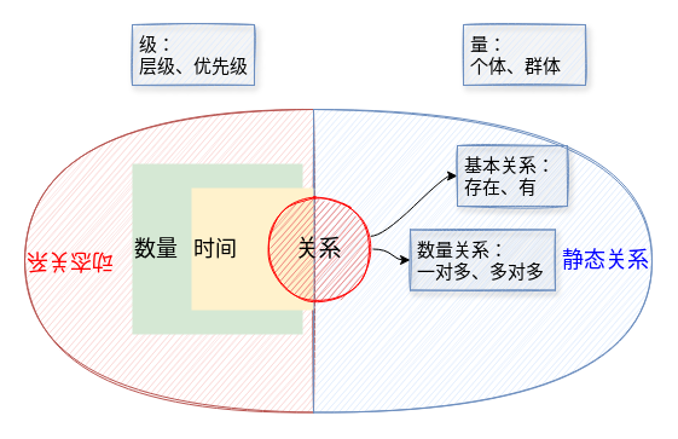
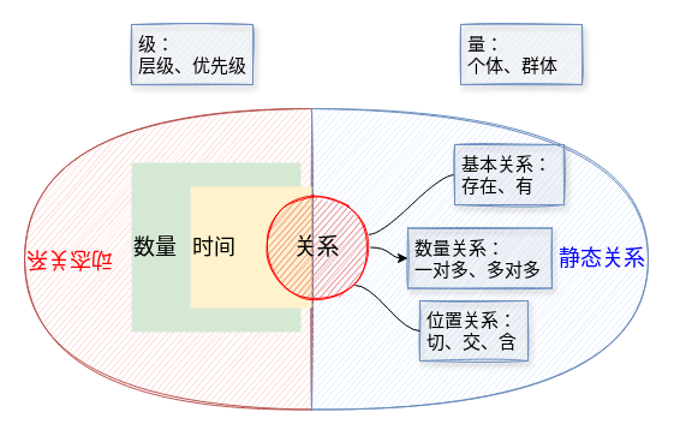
  <mxCell id="0" />
  <mxCell id="1" parent="0" />
  <mxCell id="2" value="&lt;font color=&quot;#ff0000&quot;&gt;动态关系&lt;/font&gt;" style="shape=or;whiteSpace=wrap;html=1;fontSize=18;fillColor=#f8cecc;rotation=-180;strokeColor=#b85450;align=right;sketch=1;transform: rotate(180deg);" vertex="1" parent="1"><mxGeometry x="20" y="90" width="239" height="250.5" as="geometry" /></mxCell>
  <mxCell id="3" value="&lt;font color=&quot;#0000ff&quot;&gt;静态关系&lt;/font&gt;" style="shape=or;whiteSpace=wrap;html=1;fontSize=18;fillColor=#dae8fc;strokeColor=#6c8ebf;align=right;sketch=1;" vertex="1" parent="1"><mxGeometry x="259" y="90" width="280" height="250.5" as="geometry" /></mxCell>
  <mxCell id="4" value="数量" style="whiteSpace=wrap;html=1;aspect=fixed;fontSize=18;fillColor=#d5e8d4;strokeColor=none;align=left;" vertex="1" parent="1"><mxGeometry x="109" y="135" width="141" height="141" as="geometry" /></mxCell>
  <mxCell id="5" value="&lt;font style=&quot;font-size: 18px;&quot;&gt;时间&lt;/font&gt;" style="whiteSpace=wrap;html=1;aspect=fixed;fillColor=#fff2cc;strokeColor=none;align=left;" vertex="1" parent="1"><mxGeometry x="158" y="155" width="101" height="101" as="geometry" /></mxCell>
  <mxCell id="6" value="&lt;font style=&quot;font-size: 19px;&quot;&gt;关系&lt;/font&gt;" style="ellipse;whiteSpace=wrap;html=1;aspect=fixed;fillColor=#EA6B66;strokeColor=#FF0000;sketch=1;fillStyle=auto;" parent="1" vertex="1"><mxGeometry x="219" y="161" width="89" height="89" as="geometry" /></mxCell>
  <mxCell id="7" value="级：&#10;层级、优先级" style="text;strokeColor=#6c8ebf;fillColor=#dae8fc;align=left;verticalAlign=middle;spacingLeft=4;spacingRight=4;overflow=hidden;rotatable=0;points=[[0,0.5],[1,0.5]];portConstraint=eastwest;fontSize=15;rounded=0;labelPosition=center;verticalLabelPosition=middle;whiteSpace=wrap;sketch=1;shadow=1;" parent="1" vertex="1"><mxGeometry x="109" y="20" width="101" height="50" as="geometry" /></mxCell>
- <mxCell id="8" value="" style="edgeStyle=entityRelationEdgeStyle;startArrow=none;endArrow=classic;segment=10;curved=1;rounded=0;fontSize=19;exitX=0.98;exitY=0.38;exitDx=0;exitDy=0;exitPerimeter=0;entryX=0;entryY=0.5;entryDx=0;entryDy=0;" parent="1" source="6" target="9" edge="1"><mxGeometry relative="1" as="geometry"><mxPoint x="328" y="260" as="sourcePoint" /><mxPoint x="358" y="200" as="targetPoint" /></mxGeometry></mxCell>
+ <mxCell id="8" value="" style="edgeStyle=entityRelationEdgeStyle;startArrow=none;endArrow=none;segment=10;curved=1;rounded=0;fontSize=19;exitX=0.98;exitY=0.38;exitDx=0;exitDy=0;exitPerimeter=0;entryX=0;entryY=0.5;entryDx=0;entryDy=0;" parent="1" source="6" target="9" edge="1"><mxGeometry relative="1" as="geometry"><mxPoint x="328" y="260" as="sourcePoint" /><mxPoint x="358" y="200" as="targetPoint" /></mxGeometry></mxCell>
  <mxCell id="9" value="基本关系：&#10;存在、有" style="text;strokeColor=#6c8ebf;fillColor=#dae8fc;align=left;verticalAlign=middle;spacingLeft=4;spacingRight=4;overflow=hidden;rotatable=0;points=[[0,0.5],[1,0.5]];portConstraint=eastwest;fontSize=15;rounded=0;labelPosition=center;verticalLabelPosition=middle;whiteSpace=wrap;sketch=1;shadow=1;" parent="1" vertex="1"><mxGeometry x="378" y="120" width="91" height="50" as="geometry" /></mxCell>
  <mxCell id="10" value="数量关系：&#10;一对多、多对多" style="text;strokeColor=#6c8ebf;fillColor=#dae8fc;align=left;verticalAlign=middle;spacingLeft=4;spacingRight=4;overflow=hidden;rotatable=0;points=[[0,0.5],[1,0.5]];portConstraint=eastwest;fontSize=15;rounded=0;labelPosition=center;verticalLabelPosition=middle;whiteSpace=wrap;sketch=1;shadow=1;glass=0;" parent="1" vertex="1"><mxGeometry x="339" y="189.5" width="120" height="50" as="geometry" /></mxCell>
  <mxCell id="11" value="" style="edgeStyle=entityRelationEdgeStyle;startArrow=none;endArrow=classic;segment=10;curved=1;rounded=0;fontSize=19;exitX=1;exitY=0.5;exitDx=0;exitDy=0;entryX=0;entryY=0.5;entryDx=0;entryDy=0;" parent="1" source="6" edge="1" target="10"><mxGeometry relative="1" as="geometry"><mxPoint x="308" y="240" as="sourcePoint" /><mxPoint x="348" y="300" as="targetPoint" /></mxGeometry></mxCell>
+ <mxCell id="12" value="位置关系：&#10;切、交、含" style="text;strokeColor=#6c8ebf;fillColor=#dae8fc;align=left;verticalAlign=middle;spacingLeft=4;spacingRight=4;overflow=hidden;rotatable=0;points=[[0,0.5],[1,0.5]];portConstraint=eastwest;fontSize=15;rounded=0;labelPosition=center;verticalLabelPosition=middle;whiteSpace=wrap;sketch=1;shadow=1;" parent="1" vertex="1"><mxGeometry x="349" y="250" width="90" height="50" as="geometry" /></mxCell>
+ <mxCell id="13" value="" style="edgeStyle=entityRelationEdgeStyle;startArrow=none;endArrow=none;segment=10;curved=1;rounded=0;fontSize=19;exitX=1;exitY=1;exitDx=0;exitDy=0;" parent="1" target="12" edge="1" source="6"><mxGeometry relative="1" as="geometry"><mxPoint x="259" y="240" as="sourcePoint" /><mxPoint x="251.663" y="286.05" as="targetPoint" /></mxGeometry></mxCell>
  <mxCell id="14" value="量：&#10;个体、群体" style="text;strokeColor=#6c8ebf;fillColor=#dae8fc;align=left;verticalAlign=middle;spacingLeft=4;spacingRight=4;overflow=hidden;rotatable=0;points=[[0,0.5],[1,0.5]];portConstraint=eastwest;fontSize=15;rounded=0;labelPosition=center;verticalLabelPosition=middle;whiteSpace=wrap;sketch=1;shadow=1;" vertex="1" parent="1"><mxGeometry x="383" y="20" width="101" height="50" as="geometry" /></mxCell>
